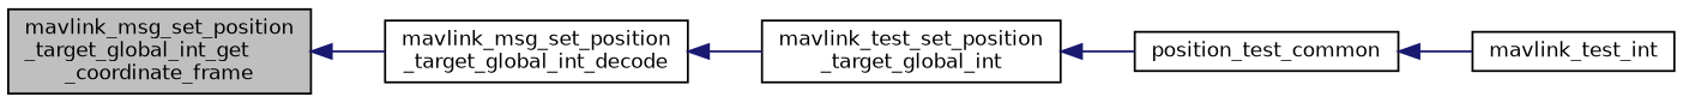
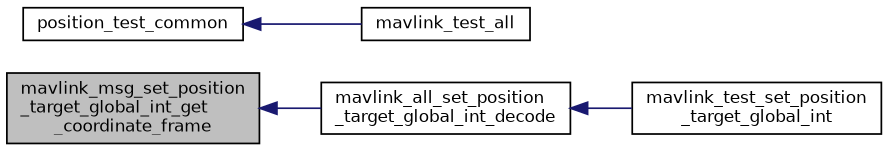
  digraph {
    fontname="DejaVu Sans"
    rankdir=LR
    node [color=black fillcolor=white fontname="DejaVu Sans" fontsize=10 shape=record style=filled]
    edge [color=midnightblue dir=back fontname="DejaVu Sans" fontsize=10 labelfontname=Helvetica labelfontsize=10 style=solid]
    n1 [fillcolor=grey75 fontcolor=black height=0.2 label="mavlink_msg_set_position\l_target_global_int_get\l_coordinate_frame" width=0.4]
-   n2 [height=0.2 label="mavlink_msg_set_position\l_target_global_int_decode" width=0.4]
+   n2 [height=0.2 label="mavlink_all_set_position\l_target_global_int_decode" width=0.4]
    n3 [height=0.2 label="mavlink_test_set_position\l_target_global_int" width=0.4]
    n4 [height=0.2 label=position_test_common width=0.4]
-   n5 [height=0.2 label=mavlink_test_int width=0.4]
+   n5 [height=0.2 label=mavlink_test_all width=0.4]
    n1 -> n2
    n2 -> n3
-   n3 -> n4
    n4 -> n5
  }
